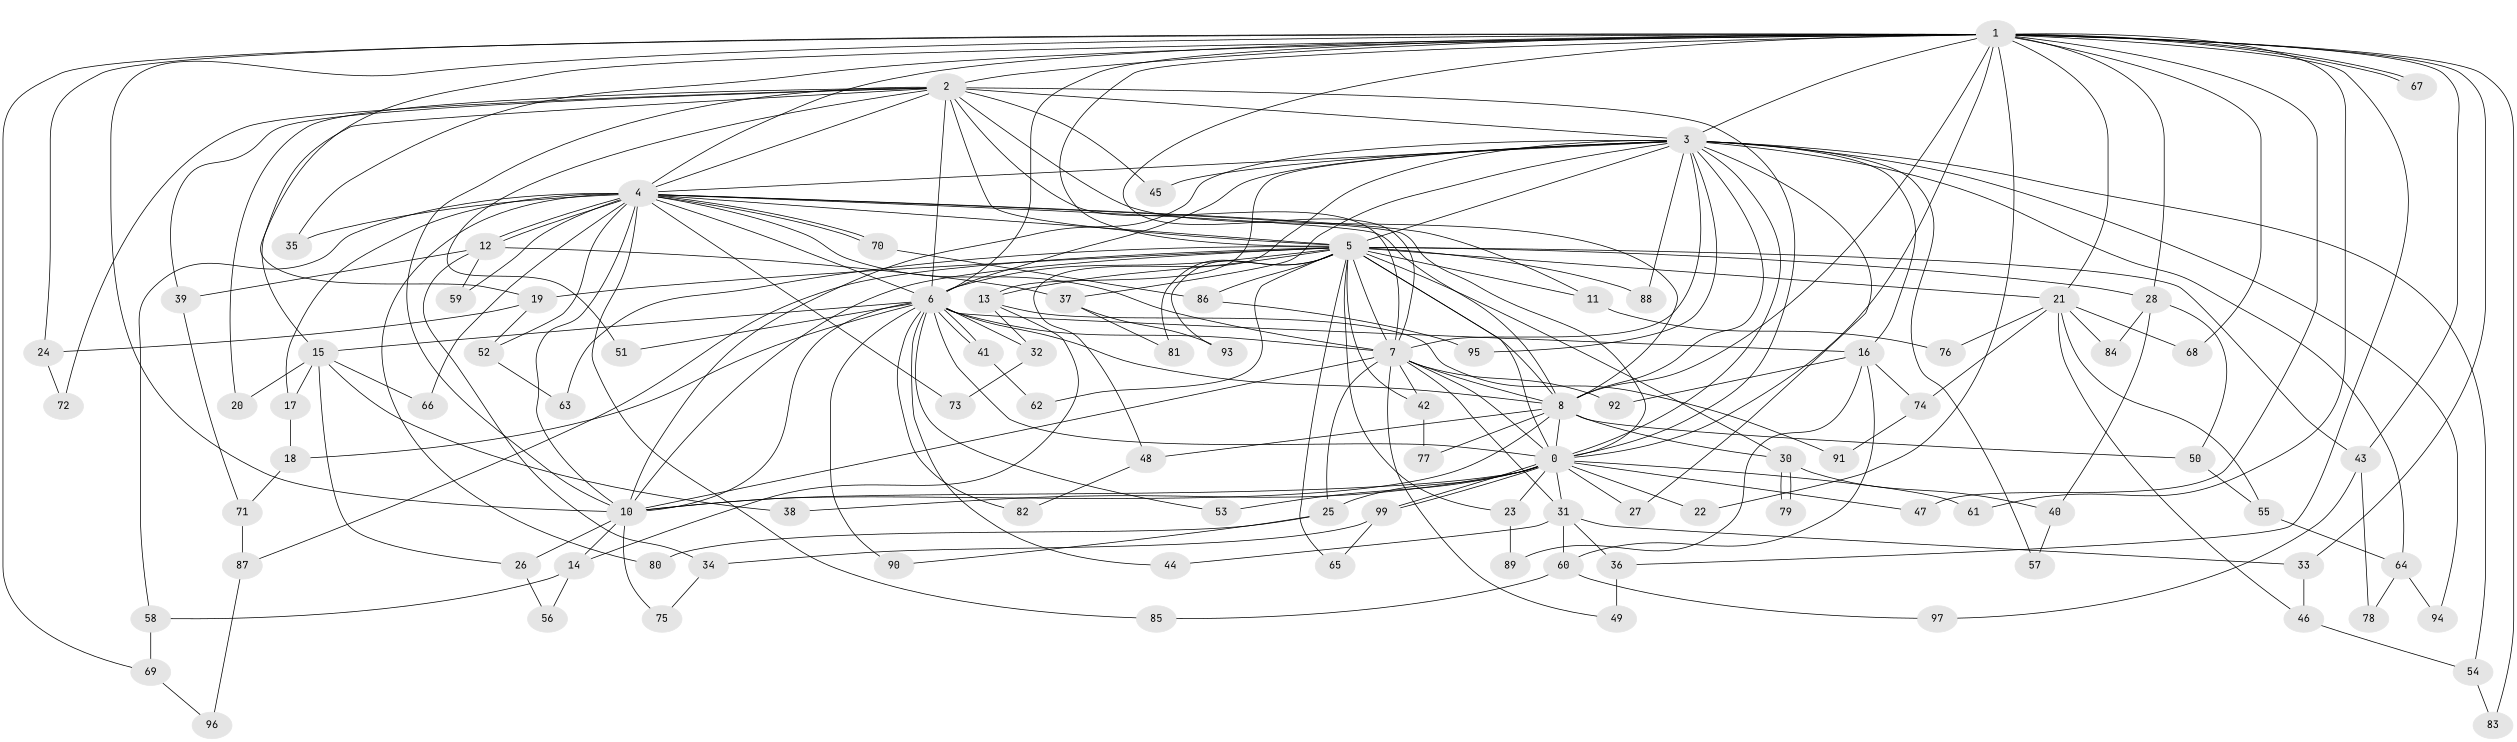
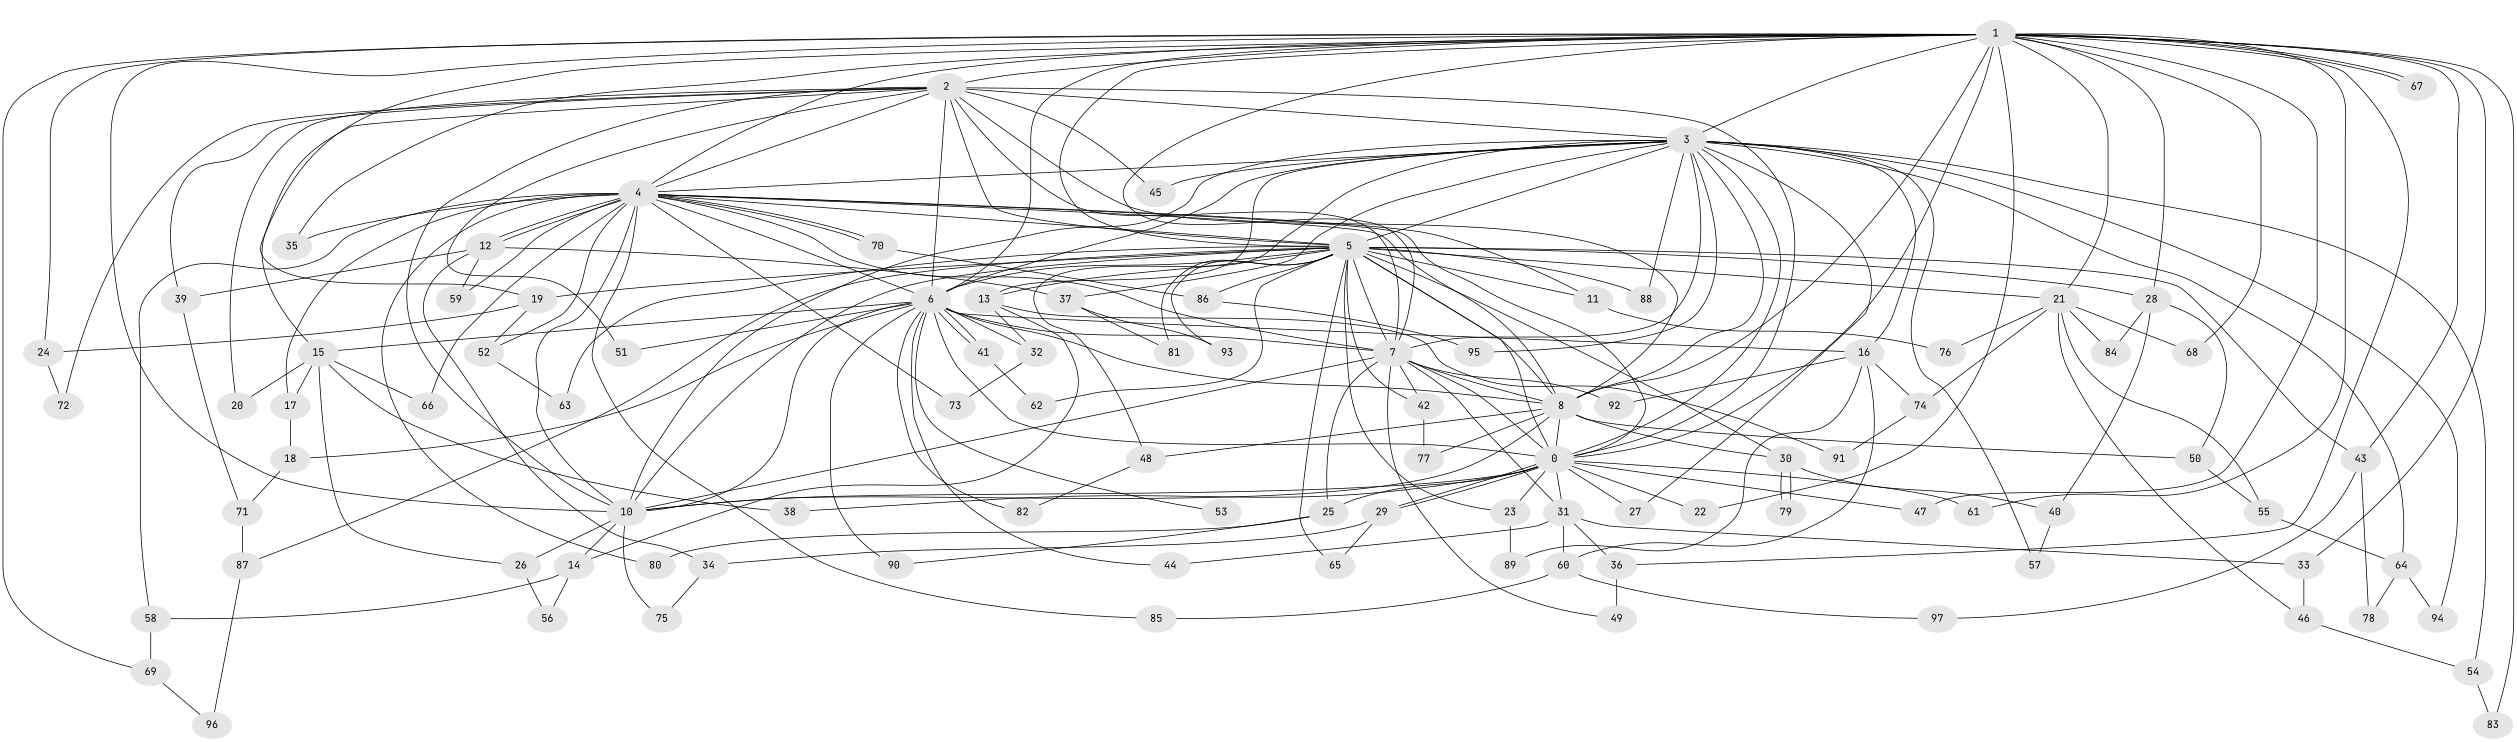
  graph {
    fontname="JetBrains Mono"
    node [color=gray90 fontname="JetBrains Mono" style=filled]
    edge [fontname="JetBrains Mono"]
    1
    2
    3
    4
    5
    6
    7
    8
    n9 [label=0]
    10
    19
    21
    22
    24
    28
    33
    35
    36
    43
    47
    61
    67
    68
    69
    83
    15
    20
    39
    45
    51
    72
    13
    16
    27
    37
    48
    54
    57
    64
    88
    94
    95
    11
    12
    17
    52
    58
    59
    66
    70
    73
    80
    85
    23
    30
    42
    62
    63
    65
    81
    86
    87
    93
    18
    32
    41
    44
    53
    82
    90
    25
    31
    49
    92
    50
    77
-   29 [label=99]
+   29
    38
    14
    26
    75
    76
    74
    46
    55
    84
    40
    78
    97
    96
    71
    91
    60
    89
    34
    79
    56
    1 -- 2
    1 -- 3
    1 -- 4
    1 -- 5
    1 -- 6
    1 -- 7
    1 -- 8
    1 -- n9
    1 -- 10
    1 -- 19
    1 -- 21
    1 -- 22
    1 -- 24
    1 -- 28
    1 -- 33
    1 -- 35
    1 -- 36
    1 -- 43
    1 -- 47
    1 -- 61
    1 -- 67
    1 -- 67
    1 -- 68
    1 -- 69
    1 -- 83
    2 -- 3
    2 -- 4
    2 -- 5
    2 -- 6
    2 -- 7
    2 -- 8
    2 -- n9
    2 -- 10
    2 -- 15
    2 -- 20
    2 -- 39
    2 -- 45
    2 -- 51
    2 -- 72
    3 -- 4
    3 -- 5
    3 -- 6
    3 -- 7
    3 -- 8
    3 -- n9
    3 -- 10
    3 -- 45
    3 -- 13
    3 -- 16
    3 -- 27
    3 -- 37
    3 -- 48
    3 -- 54
    3 -- 57
    3 -- 64
    3 -- 88
    3 -- 94
    3 -- 95
    4 -- 5
    4 -- 6
    4 -- 7
    4 -- 8
    4 -- n9
    4 -- 10
    4 -- 35
    4 -- 11
    4 -- 12
    4 -- 12
    4 -- 17
    4 -- 52
    4 -- 58
    4 -- 59
    4 -- 66
    4 -- 70
    4 -- 70
    4 -- 73
    4 -- 80
    4 -- 85
    5 -- 6
    5 -- 7
    5 -- 8
    5 -- n9
    5 -- 10
    5 -- 19
    5 -- 21
    5 -- 28
    5 -- 43
    5 -- 13
    5 -- 88
    5 -- 11
    5 -- 23
    5 -- 30
    5 -- 42
    5 -- 62
    5 -- 63
    5 -- 65
    5 -- 81
    5 -- 86
    5 -- 87
    5 -- 93
    6 -- 7
    6 -- 8
    6 -- n9
    6 -- 10
    6 -- 15
    6 -- 51
    6 -- 16
    6 -- 18
    6 -- 32
    6 -- 41
    6 -- 41
    6 -- 44
    6 -- 53
    6 -- 82
    6 -- 90
    7 -- 8
    7 -- n9
    7 -- 10
    7 -- 42
    7 -- 25
    7 -- 31
    7 -- 49
    7 -- 92
    8 -- n9
    8 -- 10
    8 -- 48
    8 -- 30
    8 -- 50
    8 -- 77
    n9 -- 10
    n9 -- 22
    n9 -- 47
    n9 -- 61
    n9 -- 27
    n9 -- 23
-   n9 -- 53
    n9 -- 25
    n9 -- 31
    n9 -- 29
    n9 -- 29
    n9 -- 38
    10 -- 14
    10 -- 26
    10 -- 75
    19 -- 24
    19 -- 52
    21 -- 68
    21 -- 76
    21 -- 74
    21 -- 46
    21 -- 55
    21 -- 84
    24 -- 72
    28 -- 50
    28 -- 84
    28 -- 40
    33 -- 46
    36 -- 49
    43 -- 78
    43 -- 97
    69 -- 96
    15 -- 20
    15 -- 17
    15 -- 66
    15 -- 38
    15 -- 26
    39 -- 71
    13 -- 32
    13 -- 14
    13 -- 91
    16 -- 92
    16 -- 74
    16 -- 60
    16 -- 89
    37 -- 81
    37 -- 93
    48 -- 82
    54 -- 83
    64 -- 94
    64 -- 78
    11 -- 76
    12 -- 39
    12 -- 37
    12 -- 59
    12 -- 34
    17 -- 18
    52 -- 63
    58 -- 69
    70 -- 86
    23 -- 89
    30 -- 40
    30 -- 79
    30 -- 79
    42 -- 77
    86 -- 95
    87 -- 96
    18 -- 71
    32 -- 73
    41 -- 62
    25 -- 80
    25 -- 90
    31 -- 33
    31 -- 36
    31 -- 44
    31 -- 60
    50 -- 55
    29 -- 65
    29 -- 34
    14 -- 58
    14 -- 56
    26 -- 56
    74 -- 91
    46 -- 54
    55 -- 64
    40 -- 57
    71 -- 87
    60 -- 85
    60 -- 97
    34 -- 75
  }
